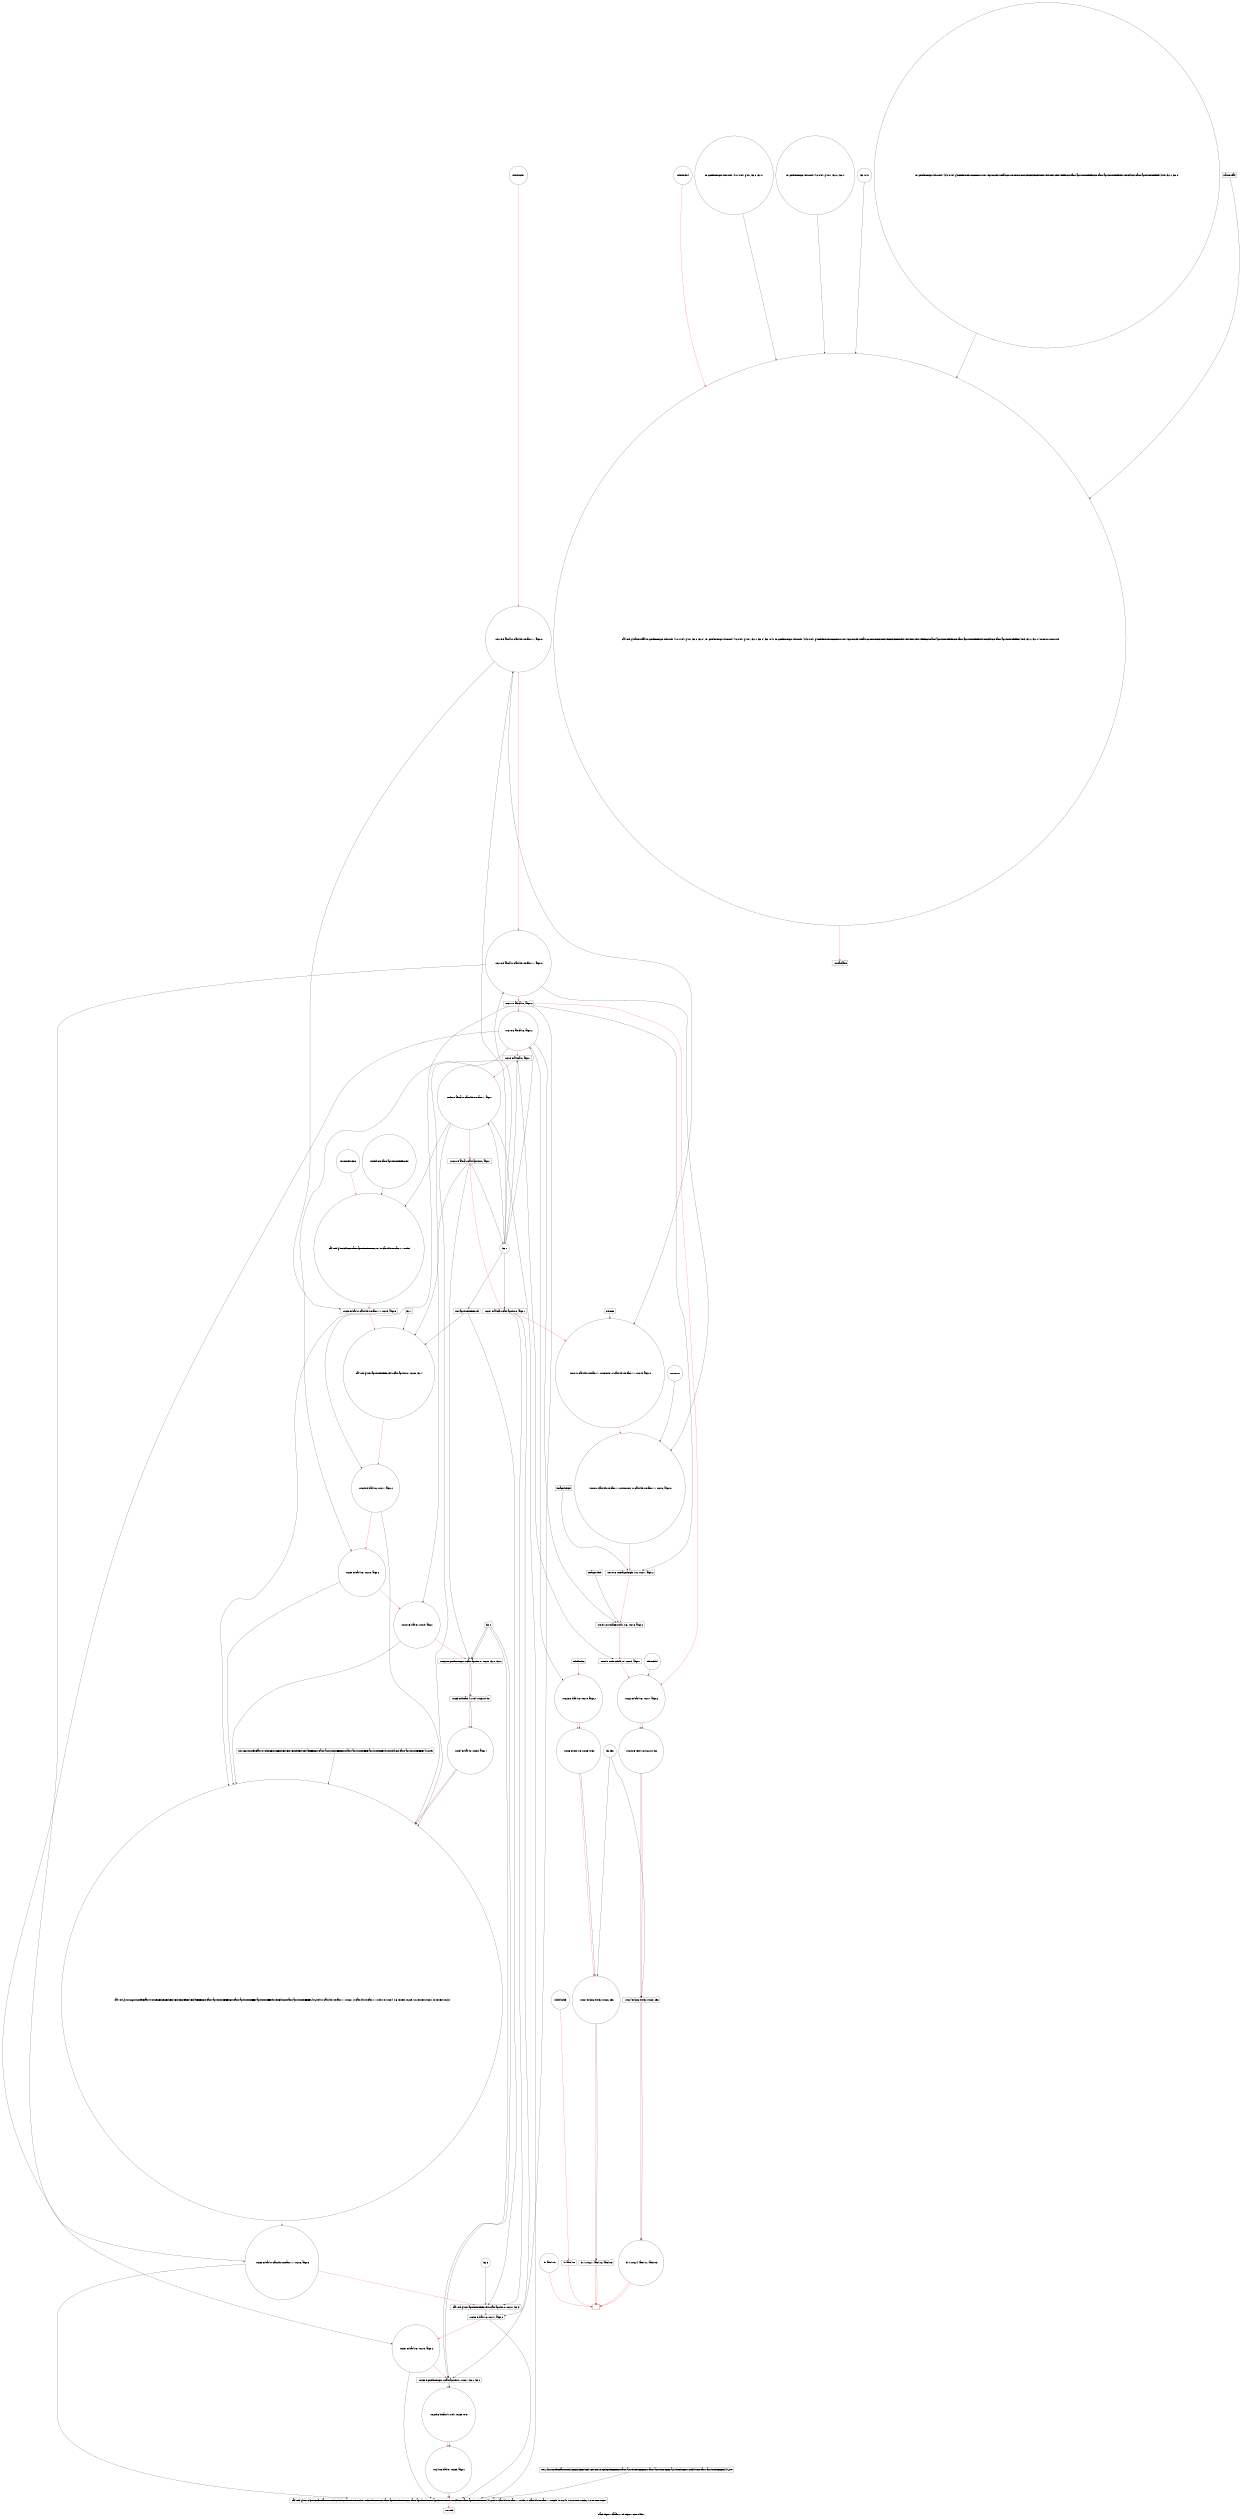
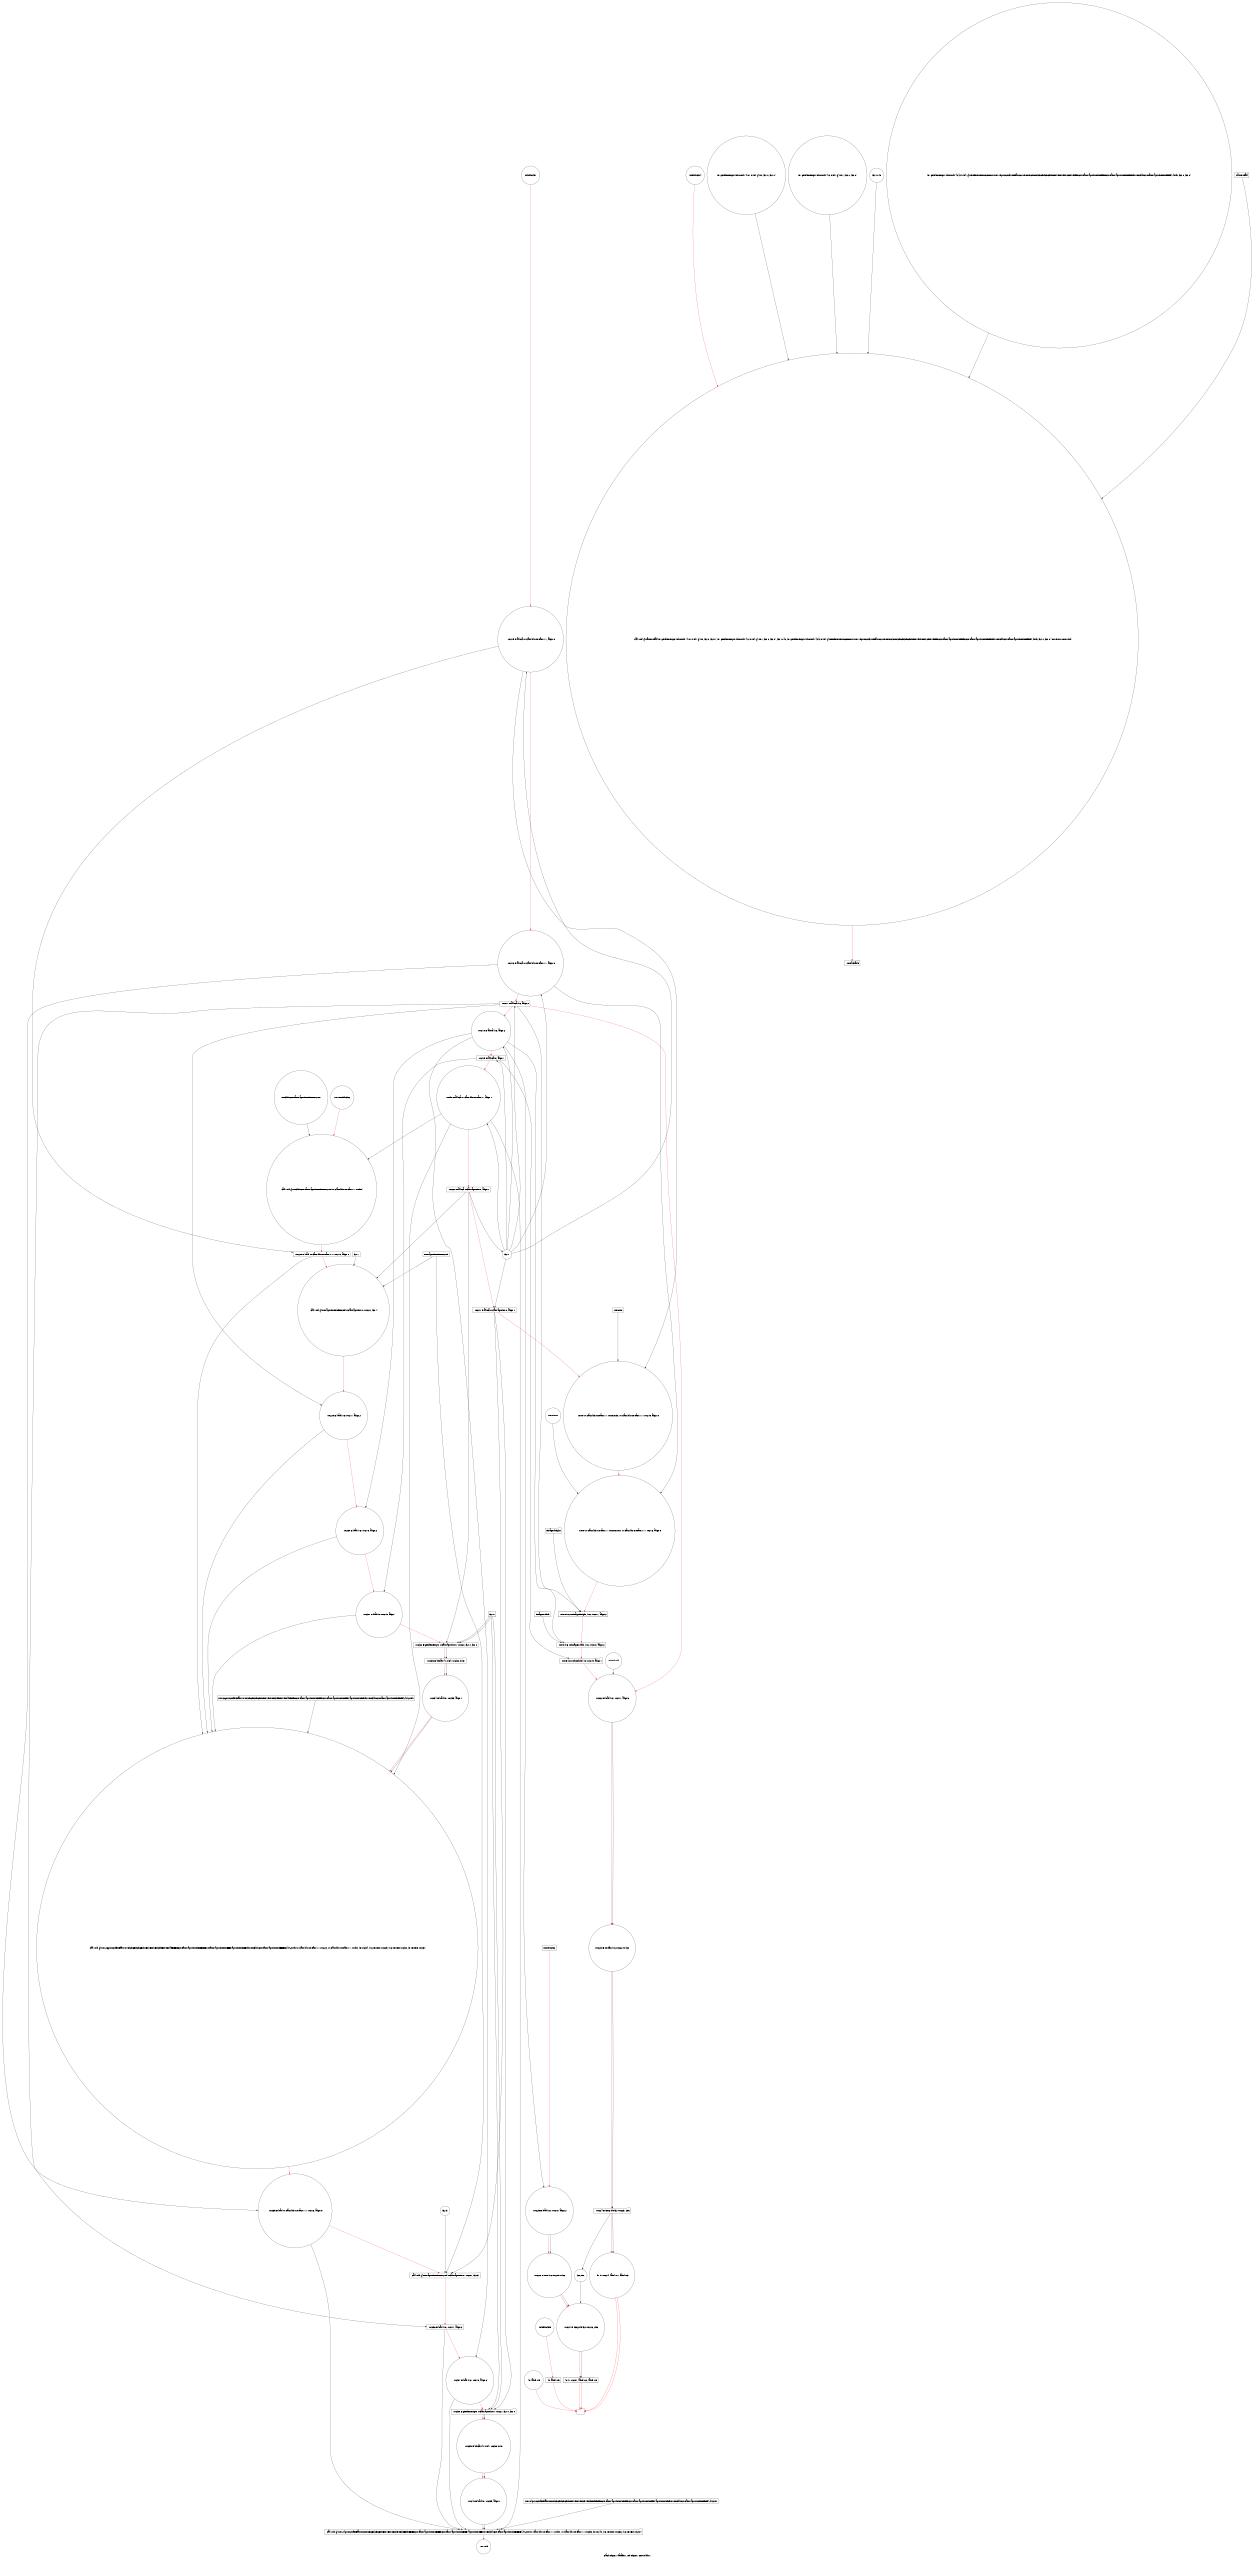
  digraph {
    compound=true
    label="Black edges - dataflow, red edges - control flow"
    node [shape=circle]
    n1 [label="  %t215 = alloca %\"class.hls::stream.1\"*, align 8"]
    n2 [label="  %t216 = alloca %\"class.hls::stream.1\"*, align 8"]
    n3 [label="  store %\"class.hls::stream.1\"* %_strm_in, %\"class.hls::stream.1\"** %t215, align 8"]
    n4 [label="  %t228 = load %\"class.hls::stream.1\"** %t215, align 8" shape=folder]
    n5 [label="  %t217 = alloca i16, align 2" shape=folder]
    n6 [label="  store %\"class.hls::stream.1\"* %_strm_out, %\"class.hls::stream.1\"** %t216, align 8"]
    n7 [label="  %t235 = load %\"class.hls::stream.1\"** %t216, align 8"]
    n8 [label="  call void @_ZL126p_ZN2xf9xFfast7x7ILi256ELi256ELi0ELi1ELi1ELi259ELi7ELi49EEER6streamI7ap_uintILi8EEER6streamI7ap_uintILi8EEE7ap_uintILi8EEtth_1RN3hls6streamI7ap_uintILi8EEEES4_S2_tth(%\"class.hls::stream.1\"* %t228, %\"class.hls::stream.1\"* %_dst, i8 %t234, i16 zeroext %t229, i16 zeroext %t230, i8 zeroext %t231)"]
    n9 [label="  call void @_ZN7ap_uintILi8EEC1Ei(%class.ap_uint.0* %t220, i32 7)"]
    n10 [label="  %t218 = alloca i16, align 2"]
    n11 [label="  store i16 %_image_height, i16* %t217, align 2" shape=folder]
    n12 [label="  %t222 = load i16* %t217, align 2"]
    n13 [label="  %t229 = load i16* %t217, align 2"]
    n14 [label="  %t236 = load i16* %t217, align 2" shape=folder]
    n15 [label="  call void @_ZL124p_ZN2xf9xFfastnmsILi256ELi256ELi0ELi1ELi1ELi257ELi3ELi9EEER6streamI7ap_uintILi8EEER6streamI7ap_uintILi8EEE7ap_uintILi8EEtt_1RN3hls6streamI7ap_uintILi8EEEES4_S2_tt(%\"class.hls::stream.1\"* %_dst, %\"class.hls::stream.1\"* %t235, i8 %t240, i16 zeroext %t236, i16 zeroext %t237)" shape=folder]
    n16 [label="  call void @_ZN7ap_uintILi8EEC1Ei(%class.ap_uint.0* %t221, i32 3)" shape=folder]
    n17 [label="  %t219 = alloca i8, align 1" shape=folder]
    n18 [label="  store i16 %_image_width, i16* %t218, align 2" shape=folder]
    n19 [label="  %t225 = load i16* %t218, align 2"]
    n20 [label="  %t230 = load i16* %t218, align 2"]
    n21 [label="  %t237 = load i16* %t218, align 2"]
-   n22 [label="  %t223 = zext i16 %t222 to i32"]
+   n22 [label="%t223 = stream i16 %t222 to i32"]
    n23 [label="  %_dst = alloca %\"class.hls::stream.1\", align 1"]
    n24 [label="  store i8 %_threshold, i8* %t219, align 1" shape=folder]
    n25 [label="  %t231 = load i8* %t219, align 1"]
    n26 [label="  %t226 = zext i16 %t225 to i32"]
    n27 [label="  %t238 = getelementptr %class.ap_uint.0* %t221, i32 0, i32 0" shape=folder]
    n28 [label="  %t220 = alloca %class.ap_uint.0, align 1" shape=folder]
    n29 [label="  call void @_ZN3hls6streamI7ap_uintILi8EEEC1Ev(%\"class.hls::stream.1\"* %_dst)"]
    n30 [label="  %t232 = getelementptr %class.ap_uint.0* %t220, i32 0, i32 0" shape=folder]
    n31 [label="  %t221 = alloca %class.ap_uint.0, align 1" shape=folder]
    "i32 1"
-   n33 [label="  ret void" shape=folder]
+   n33 [label="  ret void"]
    n34 [label="  %t233 = bitcast [1 x i8]* %t232 to i8*" shape=folder]
    n35 [label="  %t239 = bitcast [1 x i8]* %t238 to i8*"]
    n36 [label="  %t224 = icmp sle i32 %t223, 256" shape=folder]
    n37 [label="  br i1 %t224, label %1, label %3"]
    "" [shape=folder]
    unk_block_1
    _strm_in [shape=folder]
    _strm_out
    _image_height [shape=folder]
    _image_width [shape=folder]
    _threshold
    "i32 256"
    n46 [label="  %t227 = icmp sle i32 %t226, 256"]
    n47 [label="  br i1 %t227, label %2, label %3" shape=folder]
    unk_block_2 [shape=folder]
    n49 [label="  br label %5"]
    n50 [label="  call void @__assert_fail(i8* getelementptr inbounds ([107 x i8]* @.str, i32 0, i32 0), i8* getelementptr inbounds ([12 x i8]* @.str1, i32 0, i32 0), i32 1040, i8* getelementptr inbounds ([242 x i8]* @__PRETTY_FUNCTION__._ZL119p_ZN2xf21xFFastCornerDetectionILi256ELi256ELi0ELi1ELi1ELi12ELi1EEER6streamI7ap_uintILi8EEER6streamI7ap_uintILi8EEEtth_1RN3hls6streamI7ap_uintILi8EEEES4_tth, i32 0, i32 0)) noreturn nounwind"]
    n51 [label="  unreachable" shape=folder]
    unk_block_4
    "i8* getelementptr inbounds ([107 x i8]* @.str, i32 0, i32 0)"
    "i8* getelementptr inbounds ([12 x i8]* @.str1, i32 0, i32 0)"
    "i32 1040"
    "i8* getelementptr inbounds ([242 x i8]* @__PRETTY_FUNCTION__._ZL119p_ZN2xf21xFFastCornerDetectionILi256ELi256ELi0ELi1ELi1ELi12ELi1EEER6streamI7ap_uintILi8EEER6streamI7ap_uintILi8EEEtth_1RN3hls6streamI7ap_uintILi8EEEES4_tth, i32 0, i32 0)"
    __assert_fail [shape=folder]
    n58 [label="  br label %5" shape=folder]
    unk_block_5
    n60 [label="  %t234 = load i8* %t233, align 1"]
    n61 [label="  %t240 = load i8* %t239, align 1"]
    n62 [label=zeroext_block_6]
    _ZN3hls6streamI7ap_uintILi8EEEC1Ev
    "i32 7" [shape=folder]
    _ZN7ap_uintILi8EEC1Ei [shape=folder]
    "i32 0" [shape=folder]
    _ZL126p_ZN2xf9xFfast7x7ILi256ELi256ELi0ELi1ELi1ELi259ELi7ELi49EEER6streamI7ap_uintILi8EEER6streamI7ap_uintILi8EEE7ap_uintILi8EEtth_1RN3hls6streamI7ap_uintILi8EEEES4_S2_tth [shape=folder]
    "i32 3"
    _ZL124p_ZN2xf9xFfastnmsILi256ELi256ELi0ELi1ELi1ELi257ELi3ELi9EEER6streamI7ap_uintILi8EEER6streamI7ap_uintILi8EEE7ap_uintILi8EEtt_1RN3hls6streamI7ap_uintILi8EEEES4_S2_tt [shape=folder]
    n1 -> n2 [color=red weight=2]
    n1 -> n3
    n1 -> n4
    n2 -> n5 [color=red weight=2]
    n2 -> n6
    n2 -> n7
    n3 -> n6 [color=red weight=2]
    n4 -> n8
    n4 -> n9 [color=red weight=2]
    n5 -> n10 [color=red weight=2]
    n5 -> n11
    n5 -> n12 [color=red]
    n5 -> n13
    n5 -> n14
    n6 -> n11 [color=red weight=2]
    n7 -> n15
    n7 -> n16 [color=red weight=2]
    n8 -> n7 [color=red weight=2]
    n9 -> n13 [color=red weight=2]
    n10 -> n17 [color=red weight=2]
    n10 -> n18
    n10 -> n19
    n10 -> n20
    n10 -> n21
    n11 -> n18 [color=red weight=2]
    n12 -> n22 [color=red weight=2]
    n12 -> n22
    n13 -> n8
    n13 -> n20 [color=red weight=2]
    n14 -> n15
    n14 -> n21 [color=red weight=2]
    n15 -> n33 [color=red weight=2]
    n16 -> n14 [color=red weight=2]
    n17 -> n23 [color=red weight=2]
    n17 -> n24
    n17 -> n25
    n18 -> n24 [color=red weight=2]
    n19 -> n26 [color=red weight=2]
    n19 -> n26
    n20 -> n8
    n20 -> n25 [color=red weight=2]
    n21 -> n15
    n21 -> n27 [color=red weight=2]
    n22 -> n36 [color=red weight=2]
    n22 -> n36
    n23 -> n8
    n23 -> n15
    n23 -> n28 [color=red weight=2]
    n23 -> n29
    n24 -> n12 [color=red weight=2]
    n25 -> n8
    n25 -> n30 [color=red weight=2]
    n26 -> n46 [color=red weight=2]
    n26 -> n46
    n27 -> n35 [color=red weight=2]
    n27 -> n35
    n28 -> n9
    n28 -> n30
-   n31 -> n28 [color=red weight=2]
+   n28 -> n31 [color=red weight=2]
    n28 -> "i32 1"
    n29 -> n4 [color=red weight=2]
    n30 -> n34 [color=red weight=2]
    n30 -> n34
    n31 -> n3 [color=red weight=2]
    n31 -> n16
    n31 -> n27
    "i32 1" -> n1
    "i32 1" -> n2
-   "i32 1" -> _ZN7ap_uintILi8EEC1Ei
+   "i32 1" -> n5
    "i32 1" -> n10
    "i32 1" -> n17
    "i32 1" -> n23
    "i32 1" -> n31
    n34 -> n60 [color=red weight=2]
    n34 -> n60
    n35 -> n61 [color=red weight=2]
    n35 -> n61
    n36 -> n37 [color=red weight=2]
    n36 -> n37
    n37 -> "" [color=red]
    n37 -> "" [color=red]
    unk_block_1 -> n1 [color=red]
    _strm_in -> n3
    _strm_out -> n6
    _image_height -> n11
    _image_width -> n18
    _threshold -> n12
-   "i32 256" -> n36
+   n36 -> "i32 256"
    "i32 256" -> n46
    n46 -> n47 [color=red weight=2]
    n46 -> n47
    n47 -> "" [color=red]
    n47 -> "" [color=red]
    unk_block_2 -> n19 [color=red]
    n49 -> "" [color=red]
    n50 -> n51 [color=red weight=2]
    unk_block_4 -> n50 [color=red]
    "i8* getelementptr inbounds ([107 x i8]* @.str, i32 0, i32 0)" -> n50
    "i8* getelementptr inbounds ([12 x i8]* @.str1, i32 0, i32 0)" -> n50
    "i32 1040" -> n50
    "i8* getelementptr inbounds ([242 x i8]* @__PRETTY_FUNCTION__._ZL119p_ZN2xf21xFFastCornerDetectionILi256ELi256ELi0ELi1ELi1ELi12ELi1EEER6streamI7ap_uintILi8EEER6streamI7ap_uintILi8EEEtth_1RN3hls6streamI7ap_uintILi8EEEES4_tth, i32 0, i32 0)" -> n50
    __assert_fail -> n50
    n58 -> "" [color=red]
    unk_block_5 -> n58 [color=red]
    n60 -> n8 [color=red weight=2]
    n60 -> n8
    n61 -> n15 [color=red weight=2]
    n61 -> n15
    n62 -> n29 [color=red]
    _ZN3hls6streamI7ap_uintILi8EEEC1Ev -> n29
    "i32 7" -> n9
    _ZN7ap_uintILi8EEC1Ei -> n9
    _ZN7ap_uintILi8EEC1Ei -> n16
    "i32 0" -> n27
    "i32 0" -> n27
    "i32 0" -> n30
    "i32 0" -> n30
    _ZL126p_ZN2xf9xFfast7x7ILi256ELi256ELi0ELi1ELi1ELi259ELi7ELi49EEER6streamI7ap_uintILi8EEER6streamI7ap_uintILi8EEE7ap_uintILi8EEtth_1RN3hls6streamI7ap_uintILi8EEEES4_S2_tth -> n8
    "i32 3" -> n16
    _ZL124p_ZN2xf9xFfastnmsILi256ELi256ELi0ELi1ELi1ELi257ELi3ELi9EEER6streamI7ap_uintILi8EEER6streamI7ap_uintILi8EEE7ap_uintILi8EEtt_1RN3hls6streamI7ap_uintILi8EEEES4_S2_tt -> n15
  }
